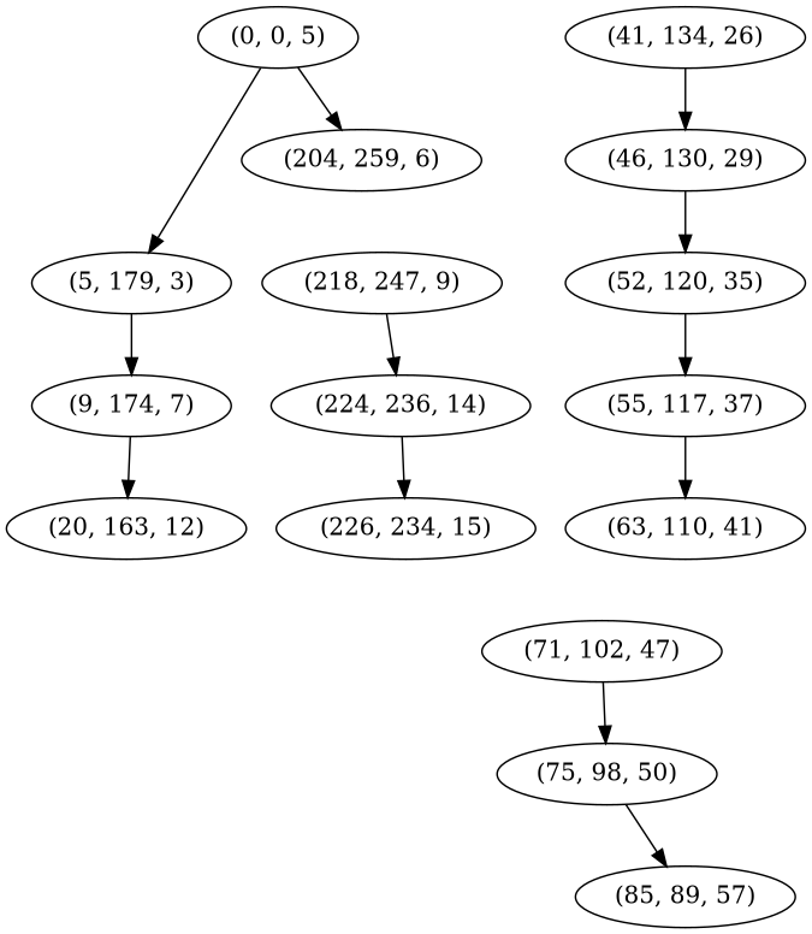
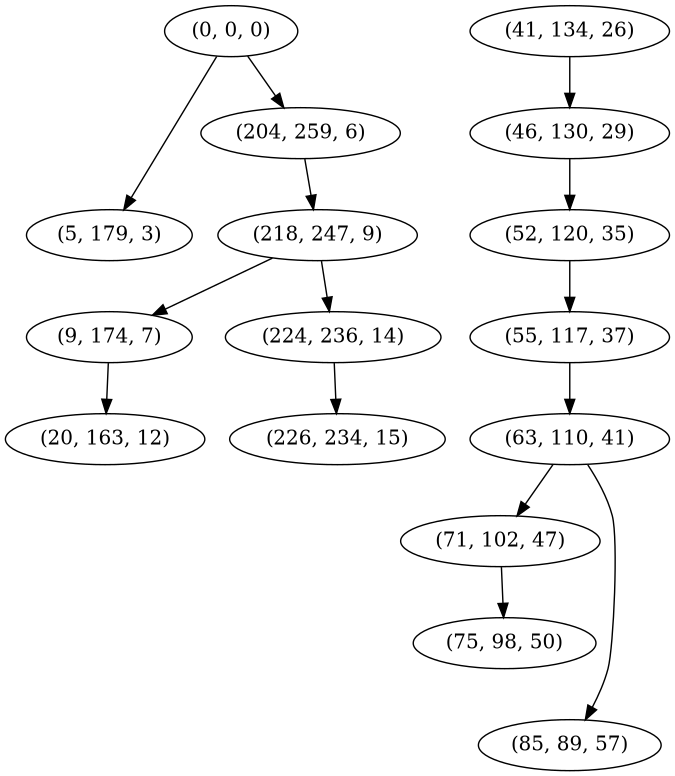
  digraph {
-   "(0, 0, 0)" [label="(0, 0, 5)"]
+   "(0, 0, 0)"
    "(5, 179, 3)"
    "(204, 259, 6)"
    "(9, 174, 7)"
    "(218, 247, 9)"
    "(20, 163, 12)"
    "(41, 134, 26)"
    "(46, 130, 29)"
    "(52, 120, 35)"
    "(55, 117, 37)"
    "(63, 110, 41)"
    "(71, 102, 47)"
    "(75, 98, 50)"
    "(85, 89, 57)"
    "(224, 236, 14)"
    "(226, 234, 15)"
    "(0, 0, 0)" -> "(5, 179, 3)"
    "(0, 0, 0)" -> "(204, 259, 6)"
-   "(5, 179, 3)" -> "(9, 174, 7)"
+   "(218, 247, 9)" -> "(9, 174, 7)"
+   "(204, 259, 6)" -> "(218, 247, 9)"
    "(9, 174, 7)" -> "(20, 163, 12)"
    "(218, 247, 9)" -> "(224, 236, 14)"
    "(41, 134, 26)" -> "(46, 130, 29)"
    "(46, 130, 29)" -> "(52, 120, 35)"
    "(52, 120, 35)" -> "(55, 117, 37)"
    "(55, 117, 37)" -> "(63, 110, 41)"
+   "(63, 110, 41)" -> "(71, 102, 47)"
    "(71, 102, 47)" -> "(75, 98, 50)"
-   "(75, 98, 50)" -> "(85, 89, 57)"
+   "(63, 110, 41)" -> "(85, 89, 57)"
    "(224, 236, 14)" -> "(226, 234, 15)"
  }
